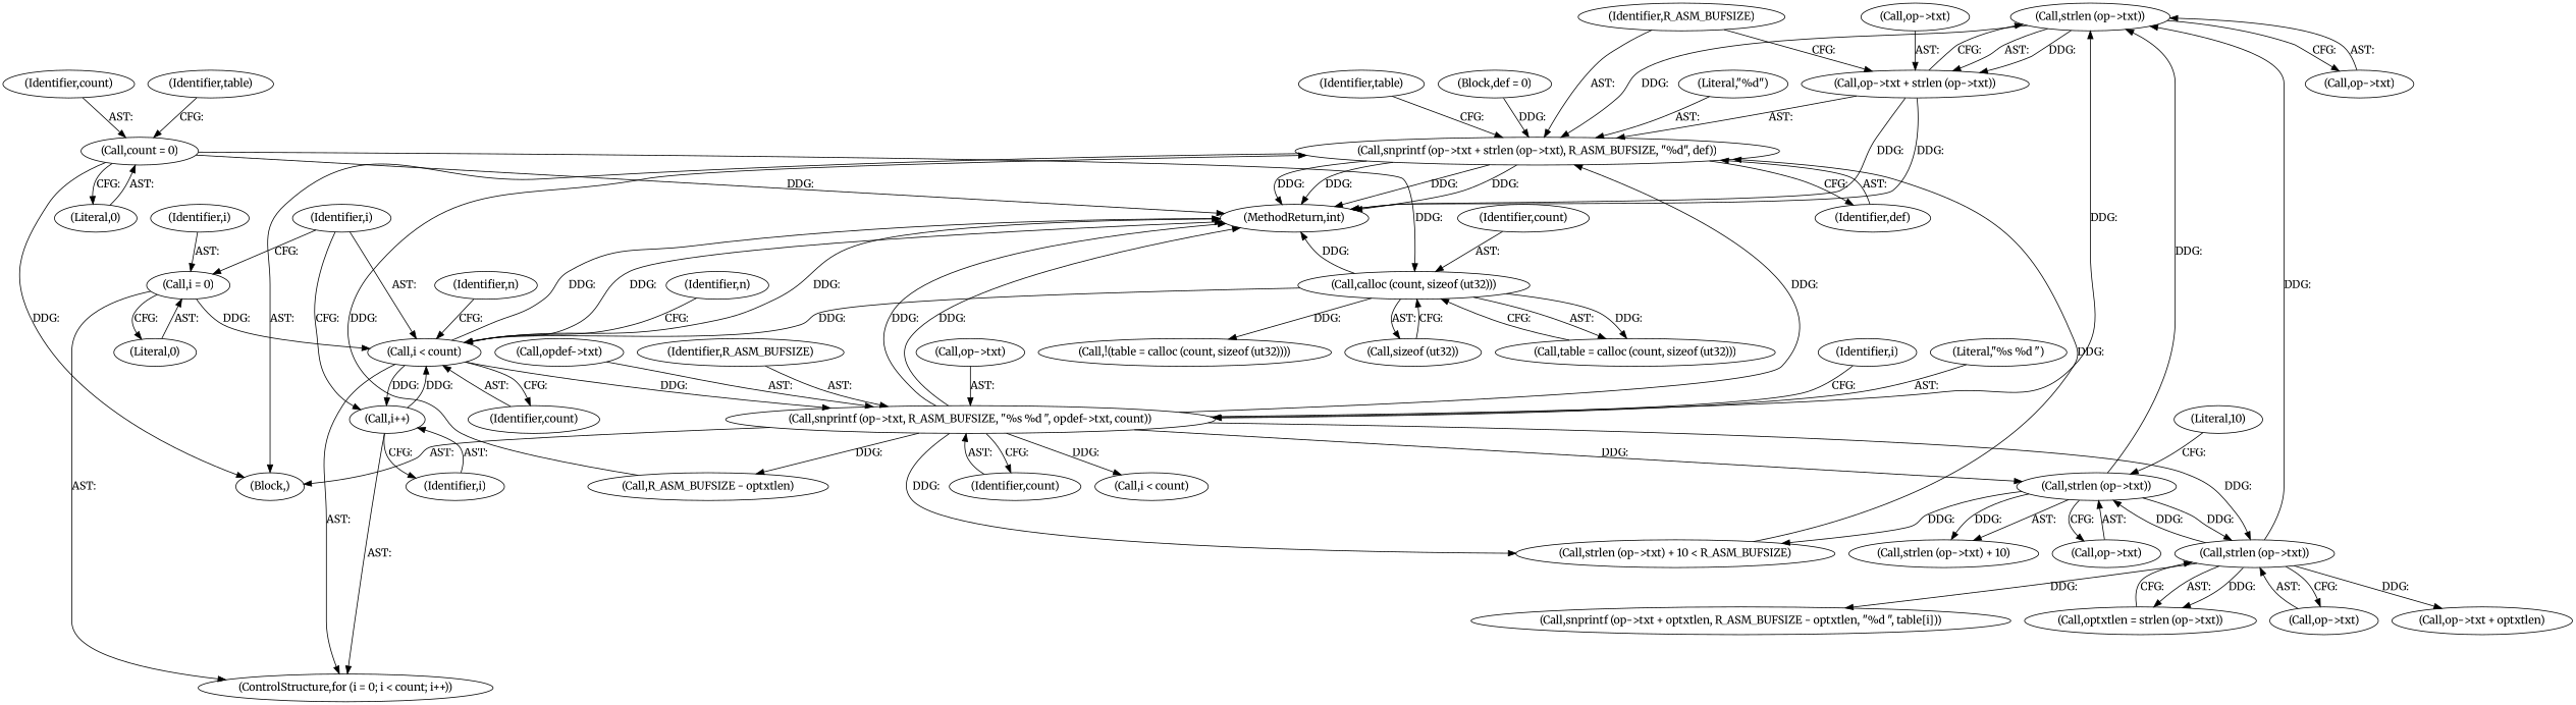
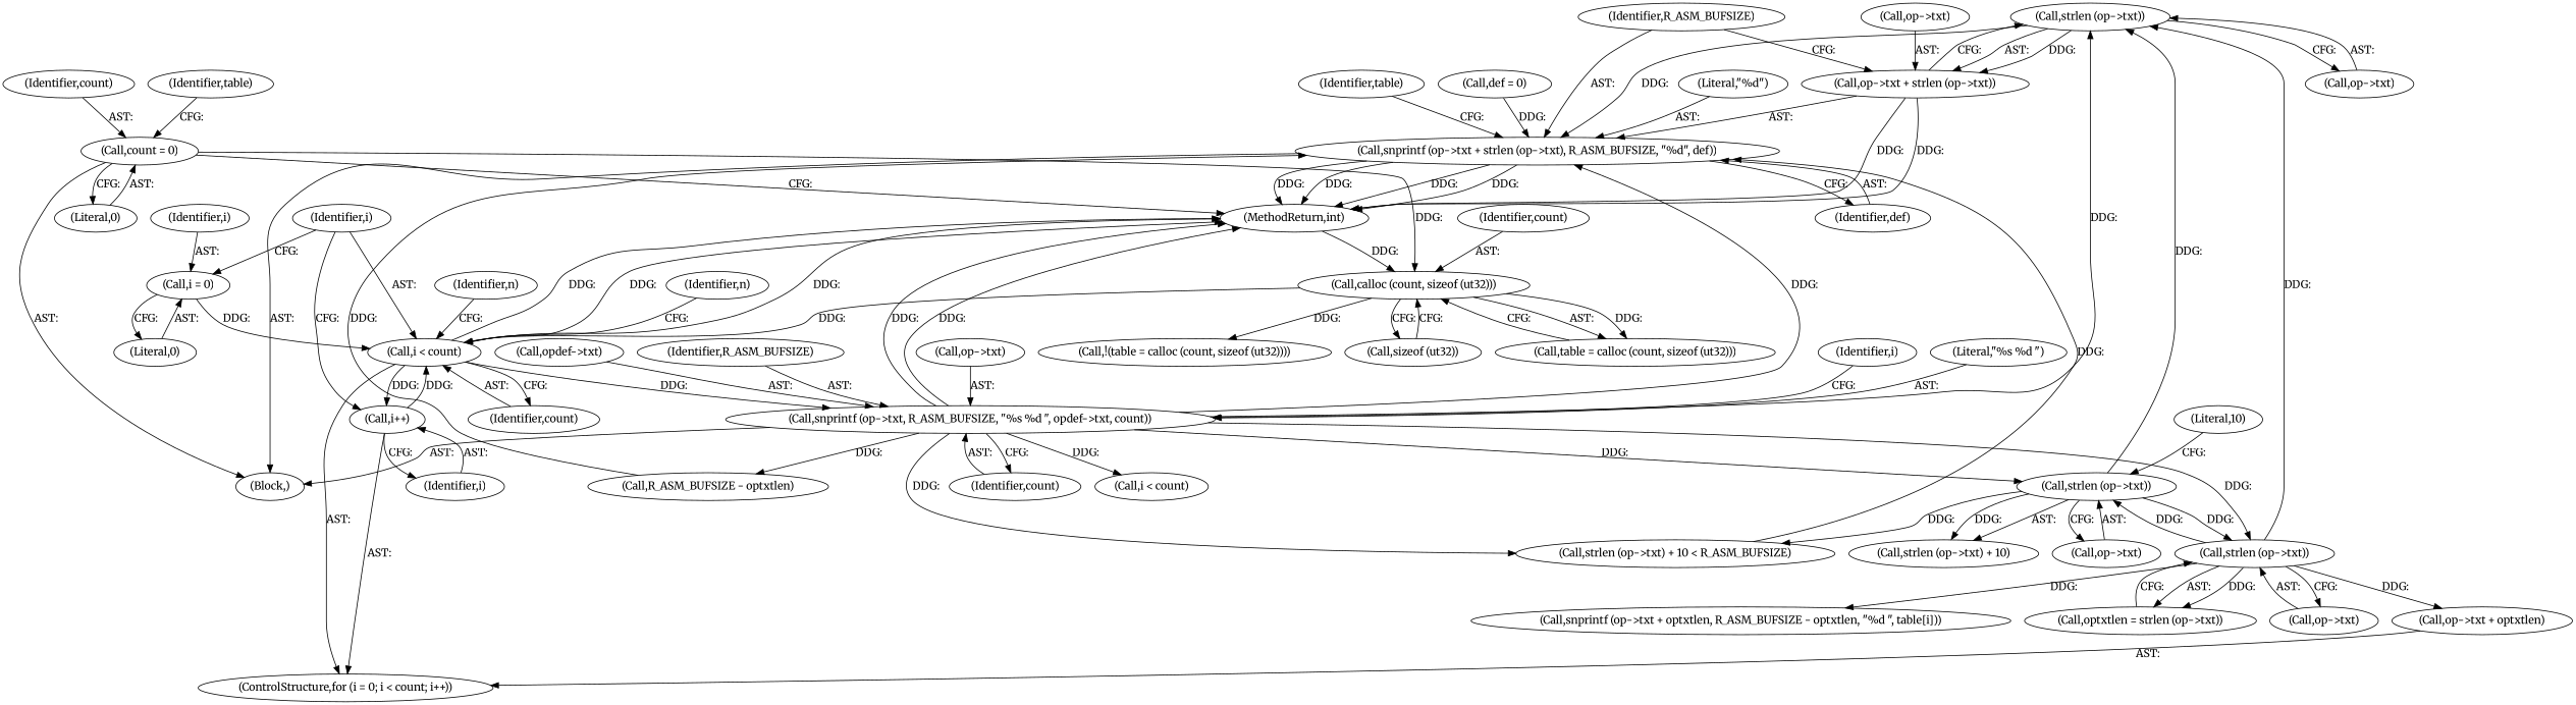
  digraph {
    fontname=Merriweather
    node [fontname=Merriweather]
    edge [fontname=Merriweather]
    n1 [label="(Call,strlen (op->txt))"]
    n2 [label="(Call,snprintf (op->txt + strlen (op->txt), R_ASM_BUFSIZE, \"%d\", def))"]
    n3 [label="(Call,op->txt + strlen (op->txt))"]
    n4 [label="(Call,op->txt)"]
    n5 [label="(Block,)"]
    n6 [label="(MethodReturn,int)"]
    n7 [label="(Identifier,def)"]
    n8 [label="(Call,snprintf (op->txt, R_ASM_BUFSIZE, \"%s %d \", opdef->txt, count))"]
    n9 [label="(Call,strlen (op->txt))"]
    n10 [label="(Call,strlen (op->txt))"]
    n11 [label="(Call,R_ASM_BUFSIZE - optxtlen)"]
    n12 [label="(Call,i < count)"]
    n13 [label="(Identifier,count)"]
    n14 [label="(Call,strlen (op->txt) + 10 < R_ASM_BUFSIZE)"]
    n15 [label="(Call,strlen (op->txt) + 10)"]
    n16 [label="(Call,op->txt)"]
    n17 [label="(Call,optxtlen = strlen (op->txt))"]
    n18 [label="(Call,op->txt + optxtlen)"]
    n19 [label="(Call,snprintf (op->txt + optxtlen, R_ASM_BUFSIZE - optxtlen, \"%d \", table[i]))"]
    n20 [label="(Call,op->txt)"]
    n21 [label="(Call,i < count)"]
    n22 [label="(Call,i++)"]
    n23 [label="(ControlStructure,for (i = 0; i < count; i++))"]
    n24 [label="(Identifier,count)"]
    n25 [label="(Identifier,i)"]
    n26 [label="(Call,i = 0)"]
    n27 [label="(Literal,0)"]
    n28 [label="(Call,calloc (count, sizeof (ut32)))"]
    n29 [label="(Call,table = calloc (count, sizeof (ut32)))"]
    n30 [label="(Call,!(table = calloc (count, sizeof (ut32))))"]
    n31 [label="(Call,sizeof (ut32))"]
    n32 [label="(Call,count = 0)"]
    n33 [label="(Literal,0)"]
-   n34 [label="(Block,def = 0)"]
+   n34 [label="(Call,def = 0)"]
    n35 [label="(Identifier,count)"]
    n36 [label="(Literal,\"%d\")"]
    n37 [label="(Call,op->txt)"]
    n38 [label="(Identifier,i)"]
    n39 [label="(Literal,\"%s %d \")"]
    n40 [label="(Identifier,i)"]
    n41 [label="(Identifier,n)"]
    n42 [label="(Identifier,count)"]
    n43 [label="(Identifier,n)"]
    n44 [label="(Identifier,i)"]
    n45 [label="(Literal,10)"]
    n46 [label="(Call,opdef->txt)"]
    n47 [label="(Identifier,R_ASM_BUFSIZE)"]
    n48 [label="(Identifier,table)"]
    n49 [label="(Call,op->txt)"]
    n50 [label="(Identifier,table)"]
    n51 [label="(Identifier,R_ASM_BUFSIZE)"]
    n1 -> n2 [label="DDG: "]
    n1 -> n3 [label="AST: "]
    n1 -> n3 [label="DDG: "]
    n1 -> n4 [label="CFG: "]
    n2 -> n5 [label="AST: "]
    n2 -> n6 [label="DDG: "]
    n2 -> n6 [label="DDG: "]
    n2 -> n6 [label="DDG: "]
    n2 -> n6 [label="DDG: "]
    n2 -> n7 [label="CFG: "]
    n3 -> n1 [label="CFG: "]
    n3 -> n2 [label="AST: "]
    n3 -> n6 [label="DDG: "]
    n3 -> n6 [label="DDG: "]
    n4 -> n1 [label="AST: "]
    n7 -> n2 [label="AST: "]
    n8 -> n1 [label="DDG: "]
    n8 -> n2 [label="DDG: "]
    n8 -> n5 [label="AST: "]
    n8 -> n6 [label="DDG: "]
    n8 -> n6 [label="DDG: "]
    n8 -> n9 [label="DDG: "]
    n8 -> n10 [label="DDG: "]
    n8 -> n11 [label="DDG: "]
    n8 -> n12 [label="DDG: "]
    n8 -> n13 [label="CFG: "]
    n8 -> n14 [label="DDG: "]
    n9 -> n1 [label="DDG: "]
    n9 -> n10 [label="DDG: "]
    n9 -> n14 [label="DDG: "]
    n9 -> n15 [label="AST: "]
    n9 -> n15 [label="DDG: "]
    n9 -> n16 [label="CFG: "]
    n10 -> n1 [label="DDG: "]
    n10 -> n9 [label="DDG: "]
    n10 -> n17 [label="AST: "]
    n10 -> n17 [label="DDG: "]
    n10 -> n18 [label="DDG: "]
    n10 -> n19 [label="DDG: "]
    n10 -> n20 [label="CFG: "]
    n11 -> n2 [label="DDG: "]
    n13 -> n8 [label="AST: "]
    n14 -> n2 [label="DDG: "]
    n16 -> n9 [label="AST: "]
    n17 -> n10 [label="CFG: "]
    n20 -> n10 [label="AST: "]
    n21 -> n6 [label="DDG: "]
    n21 -> n6 [label="DDG: "]
    n21 -> n6 [label="DDG: "]
    n21 -> n8 [label="DDG: "]
    n21 -> n22 [label="DDG: "]
    n21 -> n23 [label="AST: "]
    n21 -> n24 [label="CFG: "]
    n22 -> n21 [label="DDG: "]
    n22 -> n23 [label="AST: "]
    n22 -> n25 [label="CFG: "]
    n24 -> n21 [label="AST: "]
    n25 -> n22 [label="AST: "]
    n26 -> n21 [label="DDG: "]
-   n26 -> n23 [label="AST: "]
+   n18 -> n23 [label="AST: "]
    n26 -> n27 [label="CFG: "]
    n27 -> n26 [label="AST: "]
-   n28 -> n6 [label="DDG: "]
+   n6 -> n28 [label="DDG: "]
    n28 -> n21 [label="DDG: "]
    n28 -> n29 [label="AST: "]
    n28 -> n29 [label="DDG: "]
    n28 -> n30 [label="DDG: "]
-   n28 -> n31 [label="AST: "]
+   n28 -> n31 [label="CFG: "]
    n29 -> n28 [label="CFG: "]
    n31 -> n28 [label="CFG: "]
-   n32 -> n5 [label="DDG: "]
-   n32 -> n6 [label="DDG: "]
+   n32 -> n5 [label="AST: "]
+   n32 -> n6 [label="CFG: "]
    n32 -> n28 [label="DDG: "]
    n32 -> n33 [label="CFG: "]
    n33 -> n32 [label="AST: "]
    n34 -> n2 [label="DDG: "]
    n35 -> n32 [label="AST: "]
    n36 -> n2 [label="AST: "]
    n37 -> n8 [label="AST: "]
    n38 -> n8 [label="CFG: "]
    n39 -> n8 [label="AST: "]
    n40 -> n26 [label="AST: "]
    n41 -> n21 [label="CFG: "]
    n42 -> n28 [label="AST: "]
    n43 -> n21 [label="CFG: "]
    n44 -> n21 [label="AST: "]
    n44 -> n22 [label="CFG: "]
    n44 -> n26 [label="CFG: "]
    n45 -> n9 [label="CFG: "]
    n46 -> n8 [label="AST: "]
    n47 -> n8 [label="AST: "]
    n48 -> n32 [label="CFG: "]
    n49 -> n3 [label="AST: "]
    n50 -> n2 [label="CFG: "]
    n51 -> n2 [label="AST: "]
    n51 -> n3 [label="CFG: "]
  }
